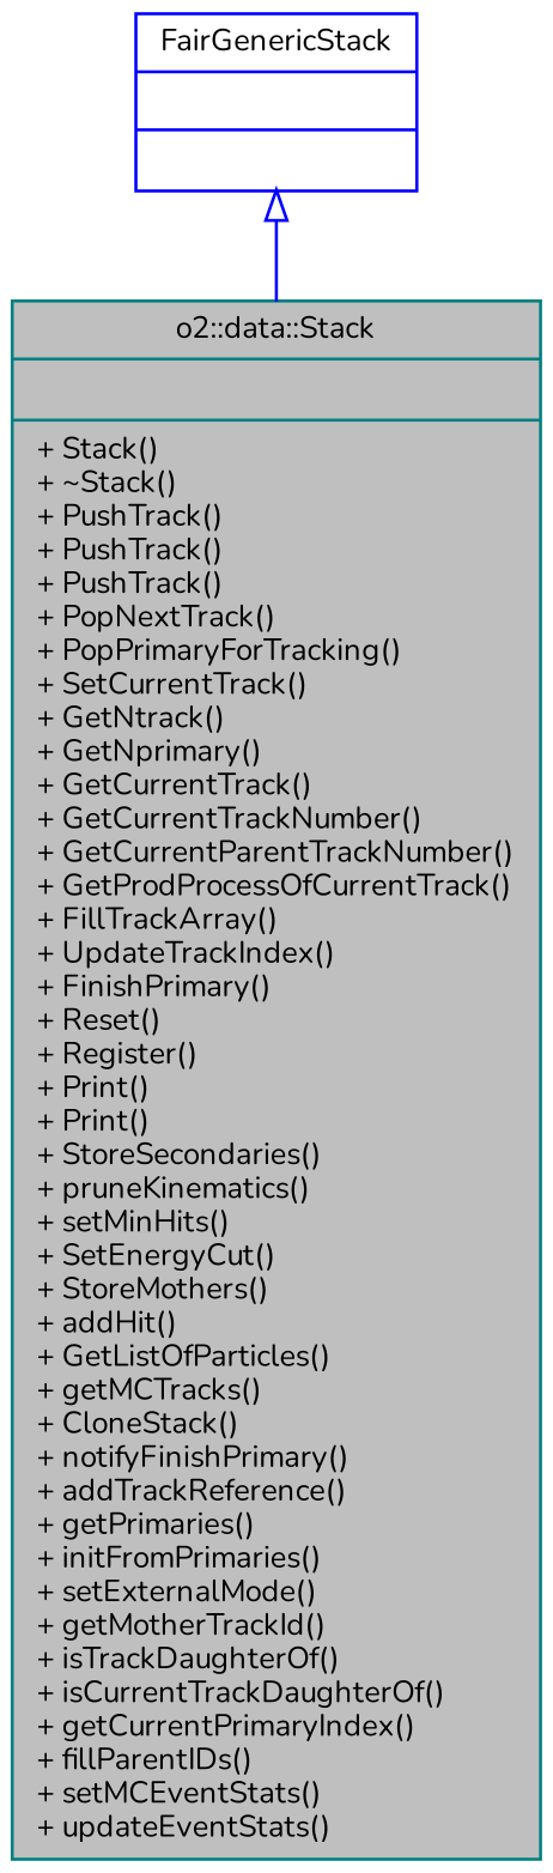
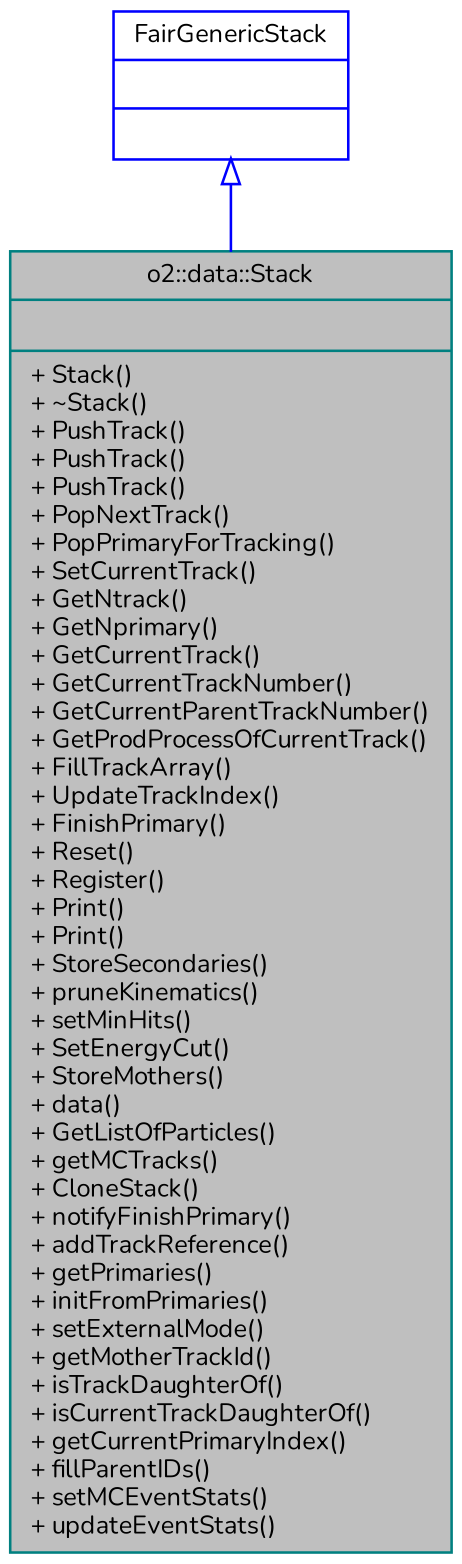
  digraph {
    fontname=Nunito
    node [fontname=Nunito fontsize=10 shape=record]
-   n1 [color=teal fillcolor=grey75 fontcolor=black height=0.2 label="{o2::data::Stack\n||+ Stack()\l+ ~Stack()\l+ PushTrack()\l+ PushTrack()\l+ PushTrack()\l+ PopNextTrack()\l+ PopPrimaryForTracking()\l+ SetCurrentTrack()\l+ GetNtrack()\l+ GetNprimary()\l+ GetCurrentTrack()\l+ GetCurrentTrackNumber()\l+ GetCurrentParentTrackNumber()\l+ GetProdProcessOfCurrentTrack()\l+ FillTrackArray()\l+ UpdateTrackIndex()\l+ FinishPrimary()\l+ Reset()\l+ Register()\l+ Print()\l+ Print()\l+ StoreSecondaries()\l+ pruneKinematics()\l+ setMinHits()\l+ SetEnergyCut()\l+ StoreMothers()\l+ addHit()\l+ GetListOfParticles()\l+ getMCTracks()\l+ CloneStack()\l+ notifyFinishPrimary()\l+ addTrackReference()\l+ getPrimaries()\l+ initFromPrimaries()\l+ setExternalMode()\l+ getMotherTrackId()\l+ isTrackDaughterOf()\l+ isCurrentTrackDaughterOf()\l+ getCurrentPrimaryIndex()\l+ fillParentIDs()\l+ setMCEventStats()\l+ updateEventStats()\l}" style=filled width=0.4]
+   n1 [color=teal fillcolor=grey75 fontcolor=black height=0.2 label="{o2::data::Stack\n||+ Stack()\l+ ~Stack()\l+ PushTrack()\l+ PushTrack()\l+ PushTrack()\l+ PopNextTrack()\l+ PopPrimaryForTracking()\l+ SetCurrentTrack()\l+ GetNtrack()\l+ GetNprimary()\l+ GetCurrentTrack()\l+ GetCurrentTrackNumber()\l+ GetCurrentParentTrackNumber()\l+ GetProdProcessOfCurrentTrack()\l+ FillTrackArray()\l+ UpdateTrackIndex()\l+ FinishPrimary()\l+ Reset()\l+ Register()\l+ Print()\l+ Print()\l+ StoreSecondaries()\l+ pruneKinematics()\l+ setMinHits()\l+ SetEnergyCut()\l+ StoreMothers()\l+ data()\l+ GetListOfParticles()\l+ getMCTracks()\l+ CloneStack()\l+ notifyFinishPrimary()\l+ addTrackReference()\l+ getPrimaries()\l+ initFromPrimaries()\l+ setExternalMode()\l+ getMotherTrackId()\l+ isTrackDaughterOf()\l+ isCurrentTrackDaughterOf()\l+ getCurrentPrimaryIndex()\l+ fillParentIDs()\l+ setMCEventStats()\l+ updateEventStats()\l}" style=filled width=0.4]
    n2 [color=blue height=0.2 label="{FairGenericStack\n||}" width=0.4]
    n2 -> n1 [arrowtail=onormal color=blue dir=back fontname=Nunito fontsize=10 labelfontname=Helvetica labelfontsize=10 style=solid]
  }
